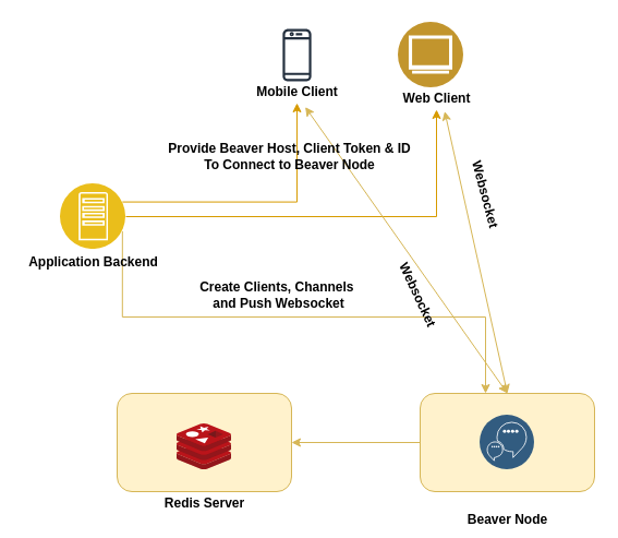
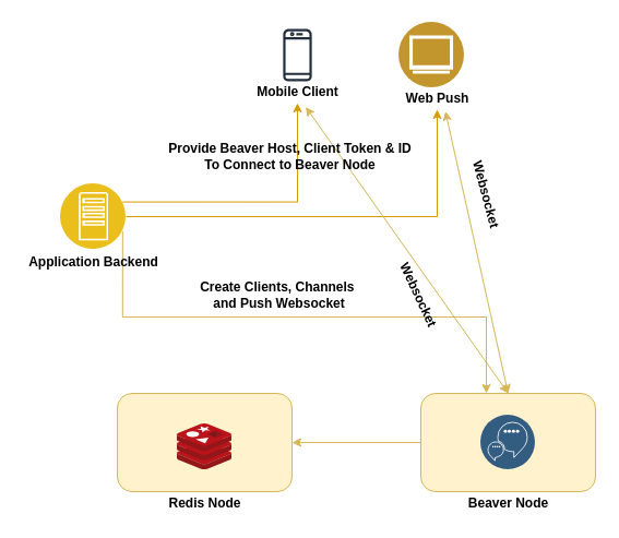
  <mxCell id="0" />
  <mxCell id="1" parent="0" />
  <mxCell id="2" style="edgeStyle=orthogonalEdgeStyle;rounded=0;orthogonalLoop=1;jettySize=auto;html=1;exitX=0;exitY=0.5;exitDx=0;exitDy=0;entryX=1;entryY=0.5;entryDx=0;entryDy=0;fillColor=#fff2cc;strokeColor=#d6b656;" parent="1" source="3" target="4" edge="1"><mxGeometry relative="1" as="geometry" /></mxCell>
  <mxCell id="3" value="" style="rounded=1;whiteSpace=wrap;html=1;fillColor=#fff2cc;strokeColor=#d6b656;" parent="1" vertex="1"><mxGeometry x="385" y="360" width="160" height="90" as="geometry" /></mxCell>
  <mxCell id="4" value="" style="rounded=1;whiteSpace=wrap;html=1;fillColor=#fff2cc;strokeColor=#d6b656;" parent="1" vertex="1"><mxGeometry x="107" y="360" width="160" height="90" as="geometry" /></mxCell>
  <mxCell id="5" style="edgeStyle=orthogonalEdgeStyle;rounded=0;orthogonalLoop=1;jettySize=auto;html=1;exitX=1;exitY=0.25;exitDx=0;exitDy=0;fillColor=#ffe6cc;strokeColor=#d79b00;" parent="1" source="8" target="18" edge="1"><mxGeometry relative="1" as="geometry" /></mxCell>
  <mxCell id="6" style="edgeStyle=orthogonalEdgeStyle;rounded=0;orthogonalLoop=1;jettySize=auto;html=1;exitX=1;exitY=0.5;exitDx=0;exitDy=0;fillColor=#ffe6cc;strokeColor=#d79b00;" parent="1" source="8" target="17" edge="1"><mxGeometry relative="1" as="geometry" /></mxCell>
  <mxCell id="7" style="edgeStyle=orthogonalEdgeStyle;rounded=0;orthogonalLoop=1;jettySize=auto;html=1;exitX=1;exitY=0.75;exitDx=0;exitDy=0;fillColor=#fff2cc;strokeColor=#d6b656;" parent="1" source="8" target="3" edge="1"><mxGeometry relative="1" as="geometry"><Array as="points"><mxPoint x="112" y="290" /><mxPoint x="445" y="290" /></Array></mxGeometry></mxCell>
  <mxCell id="8" value="" style="aspect=fixed;perimeter=ellipsePerimeter;html=1;align=center;shadow=0;dashed=0;fontColor=#4277BB;labelBackgroundColor=#ffffff;fontSize=12;spacingTop=3;image;image=img/lib/ibm/applications/app_server.svg;" parent="1" vertex="1"><mxGeometry x="55" y="168" width="60" height="60" as="geometry" /></mxCell>
- <mxCell id="9" value="Redis Server" style="text;html=1;align=center;verticalAlign=middle;resizable=0;points=[];autosize=1;fontStyle=1" parent="1" vertex="1"><mxGeometry x="142" y="451" width="90" height="20" as="geometry" /></mxCell>
+ <mxCell id="9" value="Redis Node" style="text;html=1;align=center;verticalAlign=middle;resizable=0;points=[];autosize=1;fontStyle=1" parent="1" vertex="1"><mxGeometry x="142" y="451" width="90" height="20" as="geometry" /></mxCell>
  <mxCell id="10" value="Application Backend" style="text;html=1;align=center;verticalAlign=middle;resizable=0;points=[];autosize=1;fontStyle=1" parent="1" vertex="1"><mxGeometry x="20" y="230" width="130" height="20" as="geometry" /></mxCell>
  <mxCell id="11" value="" style="aspect=fixed;perimeter=ellipsePerimeter;html=1;align=center;shadow=0;dashed=0;fontColor=#4277BB;labelBackgroundColor=#ffffff;fontSize=12;spacingTop=3;image;image=img/lib/ibm/data/conversation_trained_deployed.svg;" parent="1" vertex="1"><mxGeometry x="440" y="380" width="50" height="50" as="geometry" /></mxCell>
- <mxCell id="12" value="Beaver Node" style="text;html=1;align=center;verticalAlign=middle;resizable=0;points=[];autosize=1;fontStyle=1" parent="1" vertex="1"><mxGeometry x="420" y="466" width="90" height="20" as="geometry" /></mxCell>
+ <mxCell id="12" value="Beaver Node" style="text;html=1;align=center;verticalAlign=middle;resizable=0;points=[];autosize=1;fontStyle=1" parent="1" vertex="1"><mxGeometry x="420" y="451" width="90" height="20" as="geometry" /></mxCell>
  <mxCell id="13" value="" style="aspect=fixed;perimeter=ellipsePerimeter;html=1;align=center;shadow=0;dashed=0;fontColor=#4277BB;labelBackgroundColor=#ffffff;fontSize=12;spacingTop=3;image;image=img/lib/ibm/users/browser.svg;" parent="1" vertex="1"><mxGeometry x="365" y="20" width="60" height="60" as="geometry" /></mxCell>
  <mxCell id="14" value="" style="outlineConnect=0;fontColor=#232F3E;gradientColor=none;strokeColor=#232F3E;dashed=0;verticalLabelPosition=bottom;verticalAlign=top;align=center;html=1;fontSize=12;fontStyle=0;aspect=fixed;shape=mxgraph.aws4.resourceIcon;resIcon=mxgraph.aws4.mobile_client;fillColor=none;" parent="1" vertex="1"><mxGeometry x="242" y="20" width="60" height="60" as="geometry" /></mxCell>
  <mxCell id="15" value="" style="endArrow=classic;startArrow=classic;html=1;fillColor=#fff2cc;strokeColor=#d6b656;entryX=0.594;entryY=1.078;entryDx=0;entryDy=0;entryPerimeter=0;exitX=0.5;exitY=0;exitDx=0;exitDy=0;" parent="1" source="3" target="17" edge="1"><mxGeometry width="50" height="50" relative="1" as="geometry"><mxPoint x="485" y="350" as="sourcePoint" /><mxPoint x="405" y="90" as="targetPoint" /></mxGeometry></mxCell>
  <mxCell id="16" value="" style="endArrow=classic;startArrow=classic;html=1;fillColor=#fff2cc;strokeColor=#d6b656;entryX=0.584;entryY=1.178;entryDx=0;entryDy=0;entryPerimeter=0;exitX=0.5;exitY=0;exitDx=0;exitDy=0;" parent="1" target="18" edge="1" source="3"><mxGeometry width="50" height="50" relative="1" as="geometry"><mxPoint x="455" y="350" as="sourcePoint" /><mxPoint x="315" y="100" as="targetPoint" /></mxGeometry></mxCell>
- <mxCell id="17" value="Web Client" style="text;html=1;align=center;verticalAlign=middle;resizable=0;points=[];autosize=1;fontStyle=1" parent="1" vertex="1"><mxGeometry x="360" y="80" width="80" height="20" as="geometry" /></mxCell>
+ <mxCell id="17" value="Web Push" style="text;html=1;align=center;verticalAlign=middle;resizable=0;points=[];autosize=1;fontStyle=1" parent="1" vertex="1"><mxGeometry x="360" y="80" width="80" height="20" as="geometry" /></mxCell>
  <mxCell id="18" value="Mobile Client" style="text;html=1;align=center;verticalAlign=middle;resizable=0;points=[];autosize=1;fontStyle=1" parent="1" vertex="1"><mxGeometry x="227" y="74" width="90" height="20" as="geometry" /></mxCell>
  <mxCell id="19" value="Websocket" style="text;html=1;strokeColor=none;fillColor=none;align=center;verticalAlign=middle;whiteSpace=wrap;rounded=0;fontStyle=1;rotation=65;" parent="1" vertex="1"><mxGeometry x="363" y="260" width="40" height="20" as="geometry" /></mxCell>
  <mxCell id="20" value="Create Clients, Channels&amp;nbsp;&lt;br&gt;and Push Websocket" style="text;html=1;align=center;verticalAlign=middle;resizable=0;points=[];autosize=1;fontStyle=1" parent="1" vertex="1"><mxGeometry x="175" y="255" width="160" height="30" as="geometry" /></mxCell>
  <mxCell id="21" value="Provide Beaver Host, Client Token &amp;amp; ID&lt;br&gt;To Connect to Beaver Node" style="text;html=1;align=center;verticalAlign=middle;resizable=0;points=[];autosize=1;fontStyle=1" parent="1" vertex="1"><mxGeometry x="145" y="128" width="240" height="30" as="geometry" /></mxCell>
  <mxCell id="22" value="Websocket" style="text;html=1;strokeColor=none;fillColor=none;align=center;verticalAlign=middle;whiteSpace=wrap;rounded=0;fontStyle=1;rotation=75;" parent="1" vertex="1"><mxGeometry x="425" y="168" width="40" height="20" as="geometry" /></mxCell>
  <mxCell id="23" value="" style="aspect=fixed;html=1;points=[];align=center;image;fontSize=12;image=img/lib/mscae/Cache_Redis_Product.svg;" vertex="1" parent="1"><mxGeometry x="162" y="388" width="50" height="42" as="geometry" /></mxCell>
